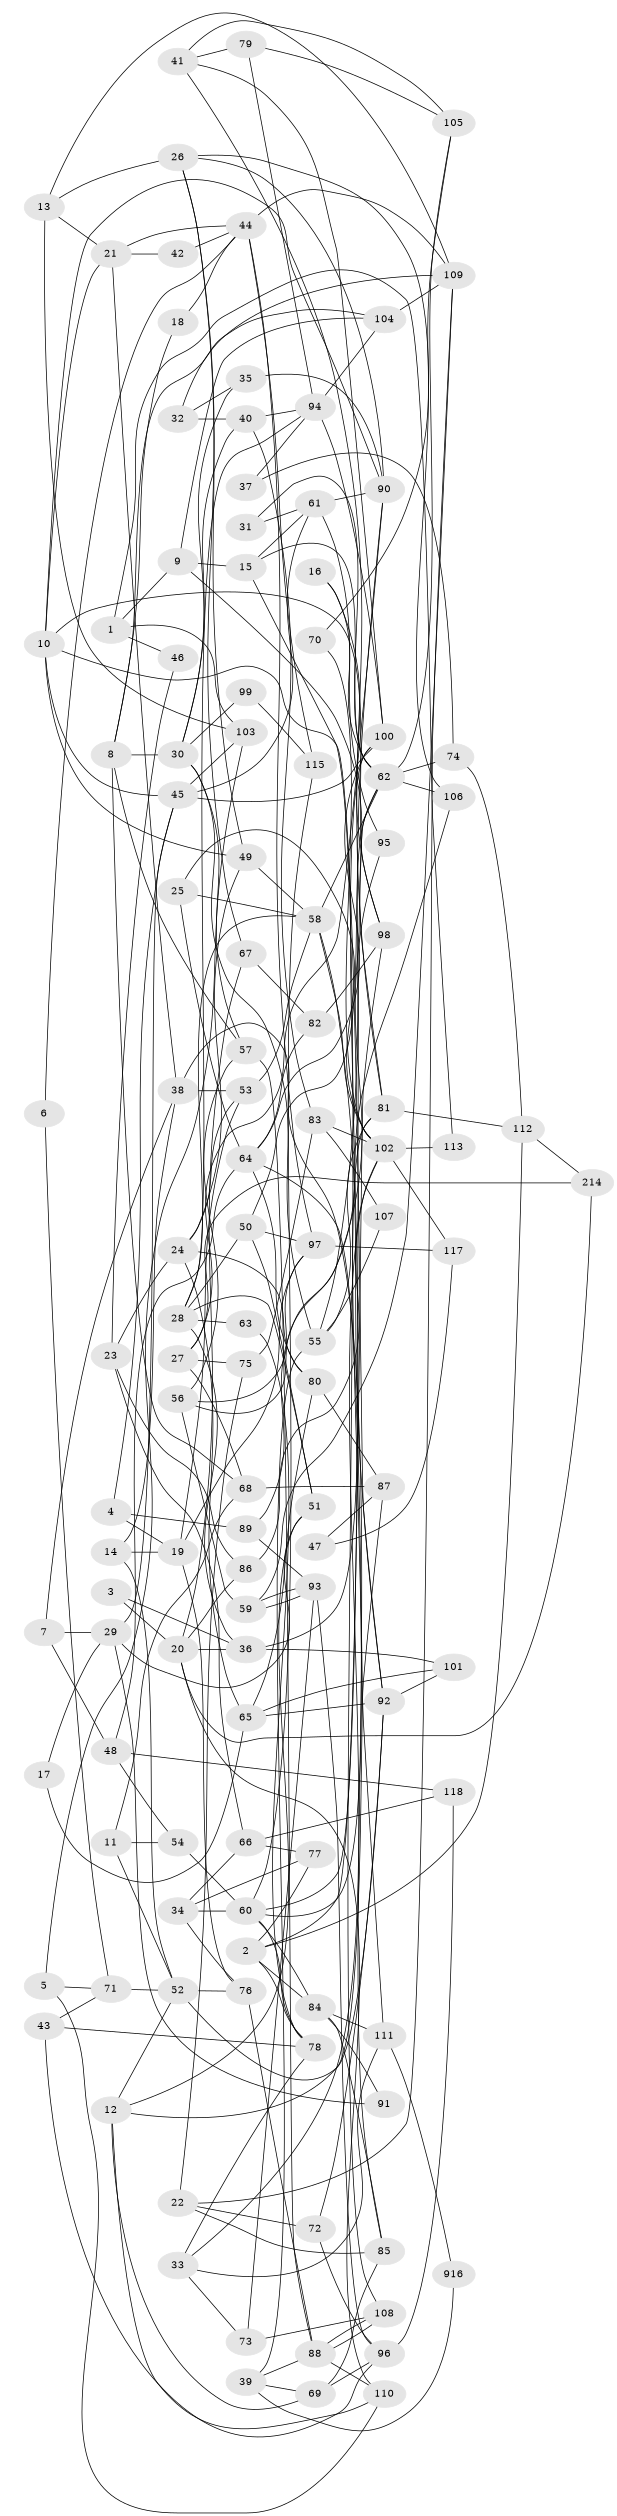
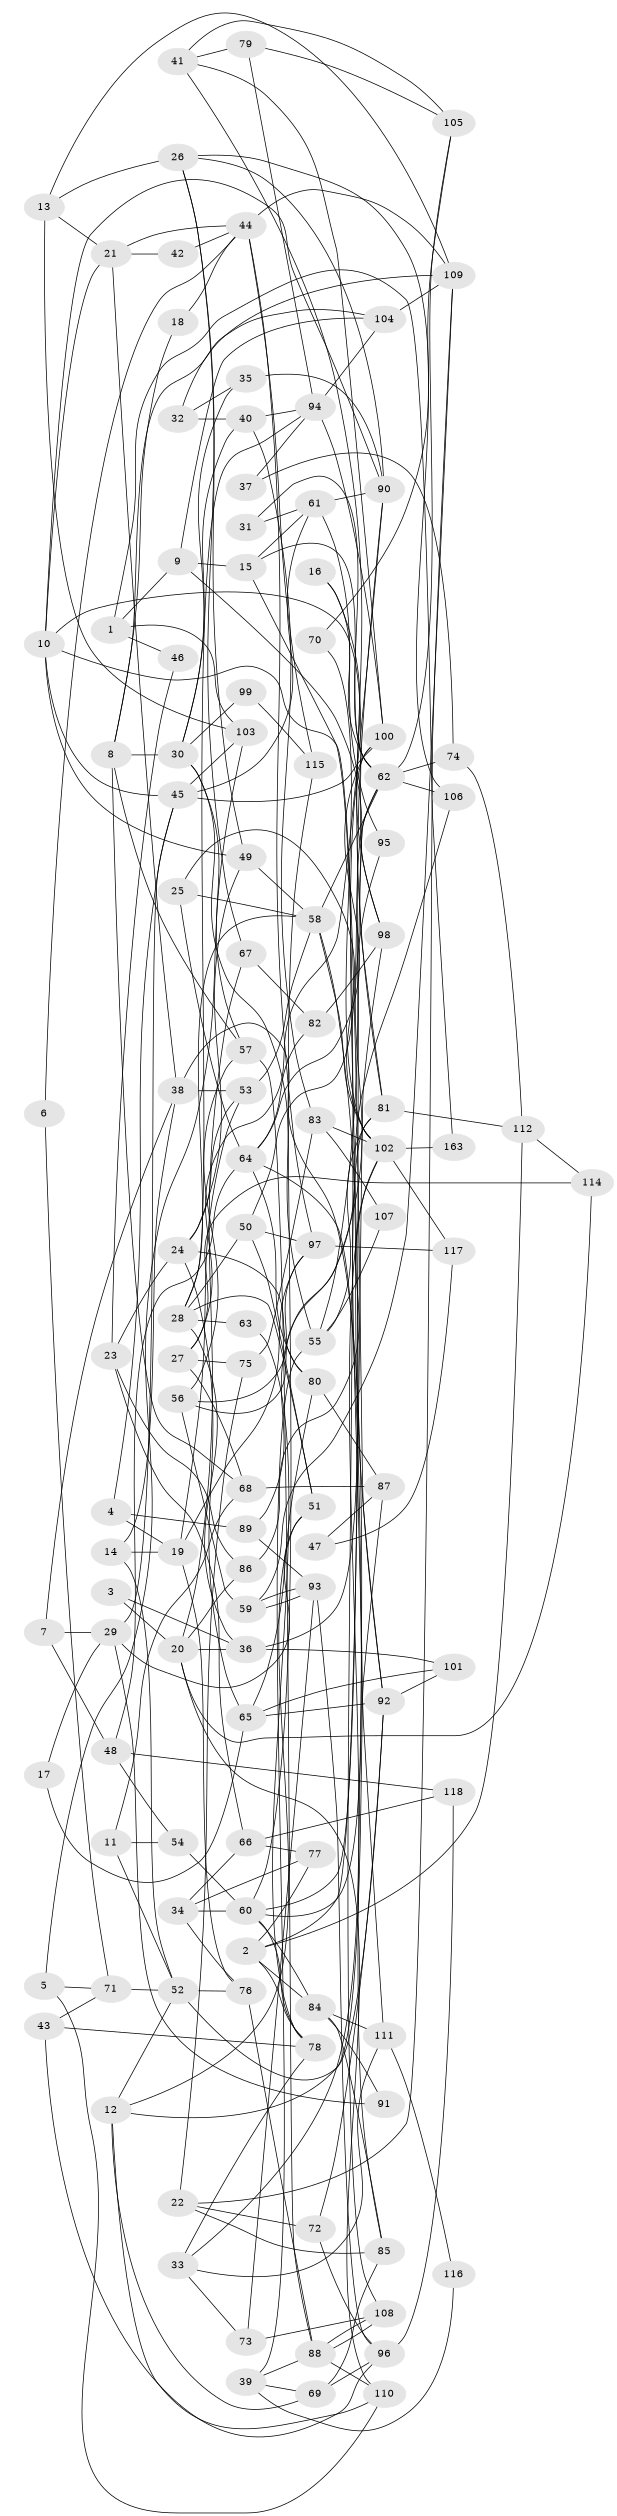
  graph {
    rankdir=LR
    node [color=gray90 style=filled]
    1
    9
    46
    103
-   113
+   113 [label=163]
    104
    15
    81
    2
    77
    78
    84
    98
    112
    85
    91
    111
-   114 [label=214]
+   114
    3
    20
    36
    110
    67
    86
    100
    101
    4
    19
    45
    89
    53
    76
    97
    61
    93
    95
    5
    71
    52
    92
    6
    44
    109
    115
    7
    29
    38
    48
    51
    54
    64
    118
    8
    18
    30
    57
    68
    35
    40
    55
    99
    88
    87
    62
    108
    10
    21
    49
    90
    42
    58
    11
    60
    12
    69
    96
    13
    26
    106
    14
    74
    105
    16
    17
    65
    80
    117
    82
    102
    22
    72
    75
    83
    23
    24
    66
    25
    27
    28
    50
    63
    94
    107
    31
    32
    33
    73
-   116 [label=916]
+   116
    34
    37
    39
    41
    79
    43
    47
    56
    59
    70
    1 -- 9
    1 -- 46
    1 -- 103
    1 -- 113
    9 -- 104
    9 -- 15
    9 -- 81
    104 -- 109
    15 -- 61
    15 -- 62
    15 -- 108
    81 -- 112
    2 -- 77
    2 -- 78
    2 -- 84
    2 -- 98
    2 -- 112
    84 -- 85
    84 -- 91
    84 -- 111
    112 -- 114
    111 -- 116
    3 -- 20
    3 -- 36
    20 -- 114
    20 -- 36
    20 -- 110
    20 -- 67
    20 -- 86
    36 -- 100
    36 -- 101
    67 -- 82
    86 -- 102
    4 -- 19
    4 -- 45
    4 -- 89
    19 -- 53
    19 -- 76
    19 -- 97
    45 -- 103
    45 -- 100
    45 -- 61
    89 -- 93
    89 -- 95
    53 -- 58
    76 -- 88
    97 -- 117
    61 -- 95
    61 -- 90
    93 -- 96
    5 -- 103
    5 -- 110
    5 -- 71
    71 -- 52
    52 -- 76
    52 -- 92
    92 -- 101
    6 -- 71
    6 -- 44
    44 -- 97
    44 -- 109
    44 -- 115
    7 -- 29
    7 -- 38
    7 -- 48
    29 -- 91
    29 -- 45
    29 -- 51
    38 -- 85
    38 -- 53
    48 -- 54
    48 -- 64
    48 -- 118
    54 -- 60
    64 -- 111
    64 -- 100
    64 -- 80
    64 -- 82
    8 -- 104
    8 -- 18
    8 -- 30
    8 -- 57
    8 -- 68
    18 -- 44
    30 -- 57
    30 -- 35
    30 -- 40
    30 -- 55
    30 -- 99
    57 -- 88
    68 -- 87
    35 -- 90
    40 -- 83
    40 -- 94
    55 -- 81
    55 -- 90
    55 -- 107
    99 -- 115
    88 -- 110
    88 -- 108
    88 -- 108
    62 -- 106
    62 -- 74
    62 -- 105
    10 -- 98
    10 -- 45
    10 -- 92
    10 -- 21
    10 -- 49
    10 -- 90
    21 -- 44
    21 -- 38
    21 -- 42
    49 -- 58
    42 -- 44
    58 -- 92
    58 -- 62
    58 -- 102
    11 -- 52
    11 -- 54
    11 -- 68
    60 -- 81
    60 -- 78
    60 -- 84
    60 -- 115
    60 -- 62
    12 -- 110
    12 -- 52
    12 -- 51
    12 -- 87
    12 -- 69
    69 -- 85
    69 -- 96
    96 -- 118
    13 -- 103
    13 -- 109
    13 -- 21
    13 -- 26
    26 -- 67
    26 -- 49
    26 -- 90
    26 -- 106
    14 -- 19
    14 -- 52
    14 -- 38
    74 -- 112
    16 -- 98
    16 -- 62
    17 -- 29
    17 -- 65
    65 -- 101
    65 -- 92
    65 -- 80
    80 -- 87
    82 -- 98
    102 -- 113
    102 -- 117
    22 -- 85
    22 -- 109
    22 -- 72
    22 -- 75
    72 -- 92
    72 -- 96
    75 -- 83
    83 -- 102
    83 -- 107
    23 -- 46
    23 -- 86
    23 -- 24
    23 -- 66
    24 -- 53
    24 -- 49
    24 -- 65
    24 -- 80
    66 -- 77
    66 -- 118
    25 -- 64
    25 -- 58
    25 -- 102
    27 -- 114
    27 -- 68
    27 -- 90
    27 -- 75
    28 -- 36
    28 -- 51
    28 -- 58
    28 -- 50
    28 -- 63
    28 -- 94
    50 -- 97
    50 -- 51
    50 -- 62
    63 -- 78
    94 -- 104
    94 -- 100
    31 -- 61
    31 -- 62
    32 -- 109
    32 -- 35
    32 -- 40
    33 -- 78
    33 -- 111
    33 -- 102
    33 -- 73
    73 -- 93
    73 -- 108
    34 -- 77
    34 -- 76
    34 -- 60
    34 -- 66
    37 -- 74
    37 -- 94
    39 -- 55
    39 -- 88
    39 -- 69
    39 -- 116
    41 -- 81
    41 -- 100
    41 -- 105
    41 -- 79
    79 -- 105
    79 -- 94
    43 -- 78
    43 -- 71
    43 -- 96
    47 -- 87
    47 -- 117
    56 -- 97
    56 -- 57
    56 -- 106
    56 -- 59
    59 -- 93
    59 -- 93
    59 -- 109
    70 -- 105
    70 -- 102
  }
